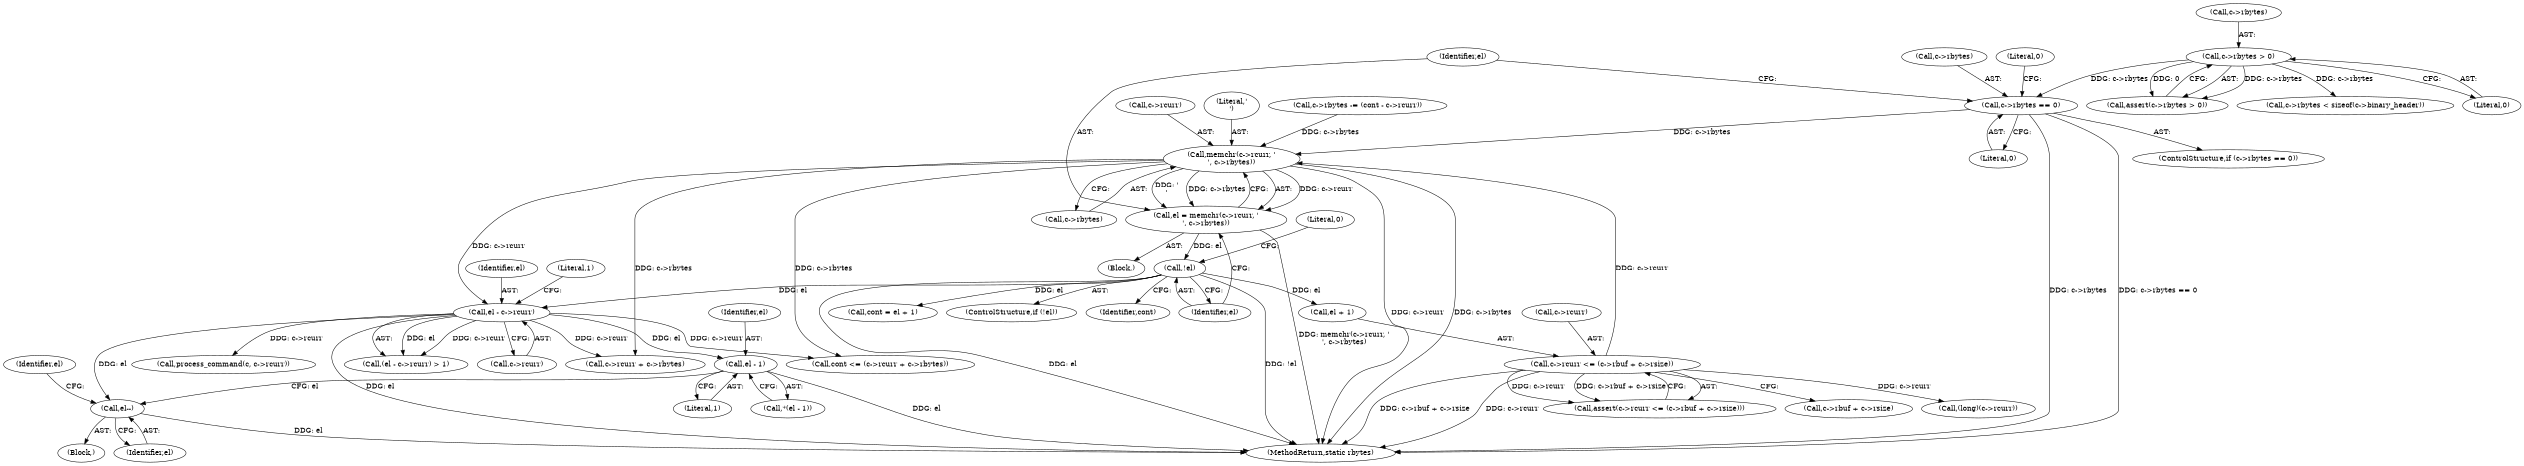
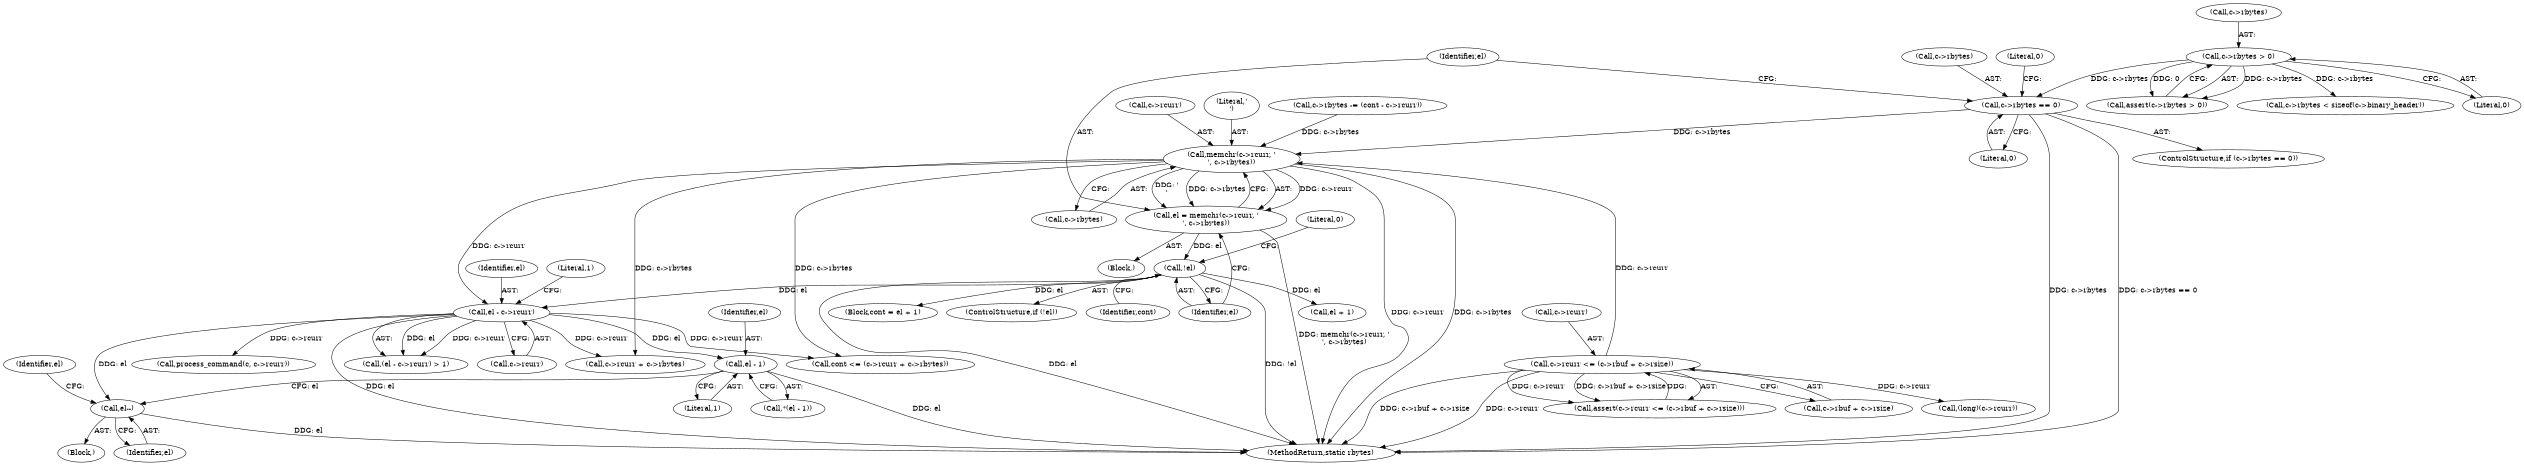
  digraph {
    n1 [label="(Call,el - 1)"]
    n2 [label="(Call,el--)"]
    n3 [label="(Call,*(el - 1))"]
    n4 [label="(Literal,1)"]
    n5 [label="(MethodReturn,static rbytes)"]
    n6 [label="(Block,)"]
    n7 [label="(Identifier,el)"]
    n8 [label="(Call,el - c->rcurr)"]
    n9 [label="(Call,cont <= (c->rcurr + c->rbytes))"]
    n10 [label="(Call,c->rcurr)"]
    n11 [label="(Call,process_command(c, c->rcurr))"]
    n12 [label="(Call,(el - c->rcurr) > 1)"]
    n13 [label="(Call,c->rcurr + c->rbytes)"]
    n14 [label="(Call,!el)"]
    n15 [label="(Identifier,el)"]
-   n16 [label="(Call,cont = el + 1)"]
+   n16 [label="(Block,cont = el + 1)"]
    n17 [label="(Call,el + 1)"]
    n18 [label="(ControlStructure,if (!el))"]
    n19 [label="(Call,el = memchr(c->rcurr, '\n', c->rbytes))"]
    n20 [label="(Call,memchr(c->rcurr, '\n', c->rbytes))"]
    n21 [label="(Block,)"]
    n22 [label="(Call,c->rbytes)"]
    n23 [label="(Call,c->rbytes -= (cont - c->rcurr))"]
    n24 [label="(Call,c->rcurr <= (c->rbuf + c->rsize))"]
    n25 [label="(Call,assert(c->rcurr <= (c->rbuf + c->rsize)))"]
    n26 [label="(Call,c->rbuf + c->rsize)"]
    n27 [label="(Call,(long)(c->rcurr))"]
    n28 [label="(Call,c->rbytes == 0)"]
    n29 [label="(Literal,0)"]
    n30 [label="(ControlStructure,if (c->rbytes == 0))"]
    n31 [label="(Call,c->rbytes > 0)"]
    n32 [label="(Call,c->rbytes < sizeof(c->binary_header))"]
    n33 [label="(Literal,0)"]
    n34 [label="(Call,assert(c->rbytes > 0))"]
    n35 [label="(Call,c->rbytes)"]
    n36 [label="(Call,c->rcurr)"]
    n37 [label="(Identifier,cont)"]
    n38 [label="(Literal,'\n')"]
    n39 [label="(Identifier,el)"]
    n40 [label="(Identifier,el)"]
    n41 [label="(Call,c->rbytes)"]
    n42 [label="(Identifier,el)"]
    n43 [label="(Literal,1)"]
    n44 [label="(Identifier,el)"]
    n45 [label="(Literal,0)"]
    n46 [label="(Call,c->rcurr)"]
    n47 [label="(Literal,0)"]
    n1 -> n2 [label="CFG: el"]
    n1 -> n3 [label="AST: "]
    n1 -> n4 [label="CFG: "]
    n1 -> n5 [label="DDG: el"]
    n2 -> n5 [label="DDG: el"]
    n2 -> n6 [label="AST: "]
    n2 -> n7 [label="CFG: "]
    n3 -> n1 [label="CFG: "]
    n4 -> n1 [label="AST: "]
    n7 -> n2 [label="AST: "]
    n8 -> n1 [label="DDG: el"]
    n8 -> n2 [label="DDG: el"]
    n8 -> n5 [label="DDG: el"]
    n8 -> n9 [label="DDG: c->rcurr"]
    n8 -> n10 [label="CFG: "]
    n8 -> n11 [label="DDG: c->rcurr"]
    n8 -> n12 [label="AST: "]
    n8 -> n12 [label="DDG: el"]
    n8 -> n12 [label="DDG: c->rcurr"]
    n8 -> n13 [label="DDG: c->rcurr"]
    n10 -> n8 [label="AST: "]
    n14 -> n5 [label="DDG: !el"]
    n14 -> n5 [label="DDG: el"]
    n14 -> n8 [label="DDG: el"]
    n14 -> n15 [label="CFG: "]
    n14 -> n16 [label="DDG: el"]
    n14 -> n17 [label="DDG: el"]
    n14 -> n18 [label="AST: "]
    n15 -> n14 [label="AST: "]
    n15 -> n19 [label="CFG: "]
    n19 -> n5 [label="DDG: memchr(c->rcurr, '\n', c->rbytes)"]
    n19 -> n14 [label="DDG: el"]
    n19 -> n20 [label="CFG: "]
    n19 -> n21 [label="AST: "]
    n20 -> n5 [label="DDG: c->rcurr"]
    n20 -> n5 [label="DDG: c->rbytes"]
    n20 -> n8 [label="DDG: c->rcurr"]
    n20 -> n9 [label="DDG: c->rbytes"]
    n20 -> n13 [label="DDG: c->rbytes"]
    n20 -> n19 [label="AST: "]
    n20 -> n19 [label="DDG: c->rcurr"]
    n20 -> n19 [label="DDG: '\n'"]
    n20 -> n19 [label="DDG: c->rbytes"]
    n20 -> n22 [label="CFG: "]
    n22 -> n20 [label="AST: "]
    n23 -> n20 [label="DDG: c->rbytes"]
    n24 -> n5 [label="DDG: c->rbuf + c->rsize"]
    n24 -> n5 [label="DDG: c->rcurr"]
    n24 -> n20 [label="DDG: c->rcurr"]
    n24 -> n25 [label="AST: "]
    n24 -> n25 [label="DDG: c->rcurr"]
    n24 -> n25 [label="DDG: c->rbuf + c->rsize"]
    n24 -> n26 [label="CFG: "]
    n24 -> n27 [label="DDG: c->rcurr"]
-   n25 -> n24 [label="CFG: "]
-   n17 -> n24 [label="AST: "]
+   n25 -> n24 [label="DDG: "]
+   n26 -> n24 [label="AST: "]
    n28 -> n5 [label="DDG: c->rbytes"]
    n28 -> n5 [label="DDG: c->rbytes == 0"]
    n28 -> n20 [label="DDG: c->rbytes"]
    n28 -> n29 [label="CFG: "]
    n28 -> n30 [label="AST: "]
    n29 -> n28 [label="AST: "]
    n31 -> n28 [label="DDG: c->rbytes"]
    n31 -> n32 [label="DDG: c->rbytes"]
    n31 -> n33 [label="CFG: "]
    n31 -> n34 [label="AST: "]
    n31 -> n34 [label="DDG: c->rbytes"]
    n31 -> n34 [label="DDG: 0"]
    n33 -> n31 [label="AST: "]
    n34 -> n31 [label="CFG: "]
    n35 -> n28 [label="AST: "]
    n36 -> n20 [label="AST: "]
-   n14 -> n37 [label="CFG: "]
+   n37 -> n14 [label="CFG: "]
    n38 -> n20 [label="AST: "]
    n39 -> n1 [label="AST: "]
    n40 -> n2 [label="CFG: "]
    n41 -> n31 [label="AST: "]
    n42 -> n19 [label="AST: "]
    n42 -> n28 [label="CFG: "]
    n43 -> n8 [label="CFG: "]
    n44 -> n8 [label="AST: "]
    n45 -> n28 [label="CFG: "]
    n46 -> n24 [label="AST: "]
    n47 -> n14 [label="CFG: "]
  }
